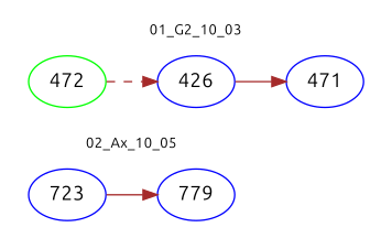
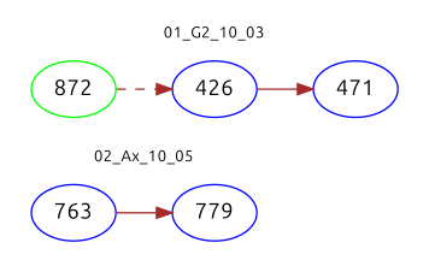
  digraph {
    fontname=Ubuntu
    rankdir=LR
    node [color=blue fontname=Ubuntu]
    edge [arrowhead=normal color=brown fontname=Ubuntu style=solid]
-   n1 [label=723]
+   n1 [label=763]
    n2 [label=779]
-   n3 [color=green label=472]
+   n3 [color=green label=872]
    n4 [label=426]
    n5 [label=471]
    subgraph cluster_1 {
      color=white
      fontsize=10
      label="02_Ax_10_05"
      n1
      n2
    }
    subgraph cluster_2 {
      color=white
      fontsize=10
      label="01_G2_10_03"
      n3
      n4
      n5
    }
    n1 -> n2
    n3 -> n4 [style=dashed]
    n4 -> n5
  }
